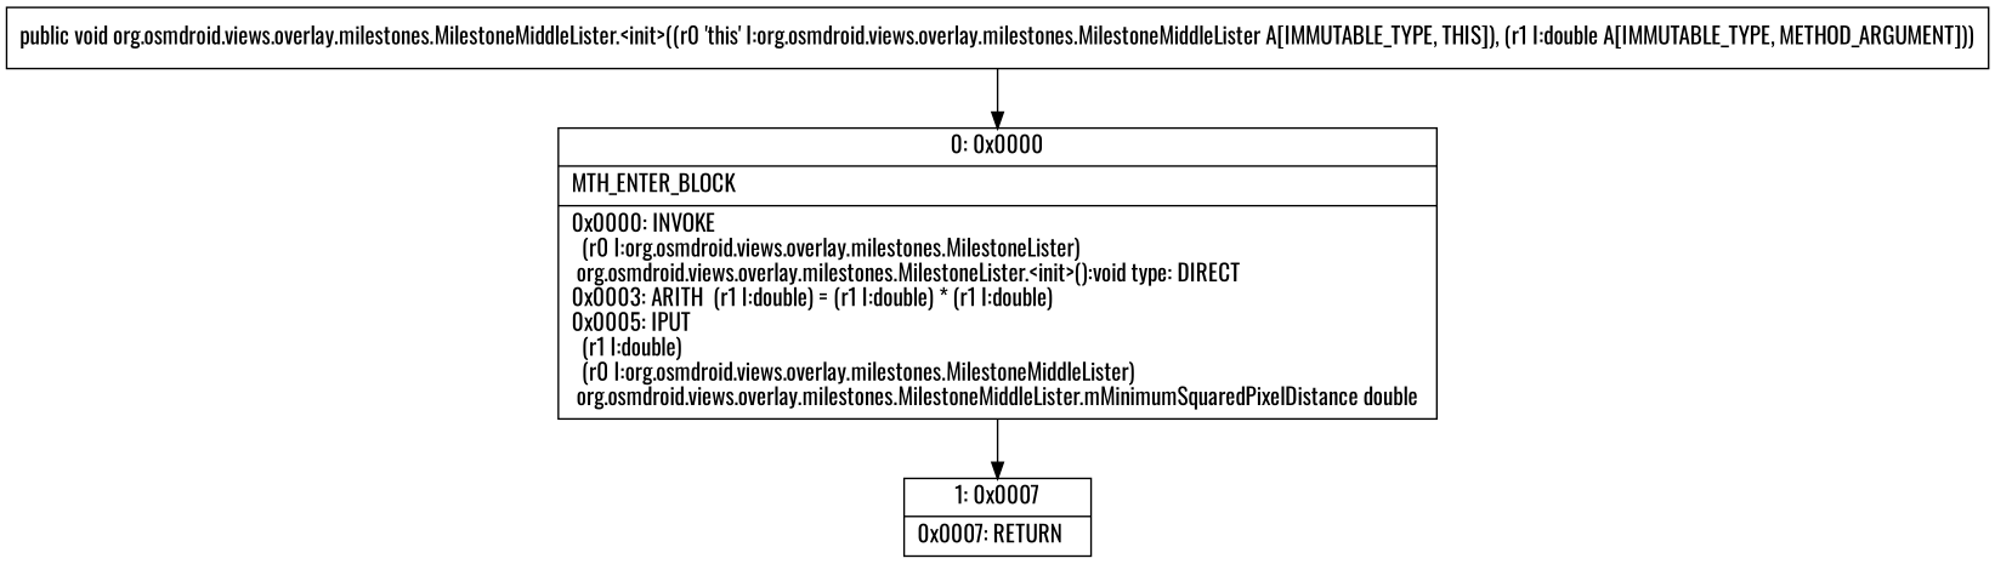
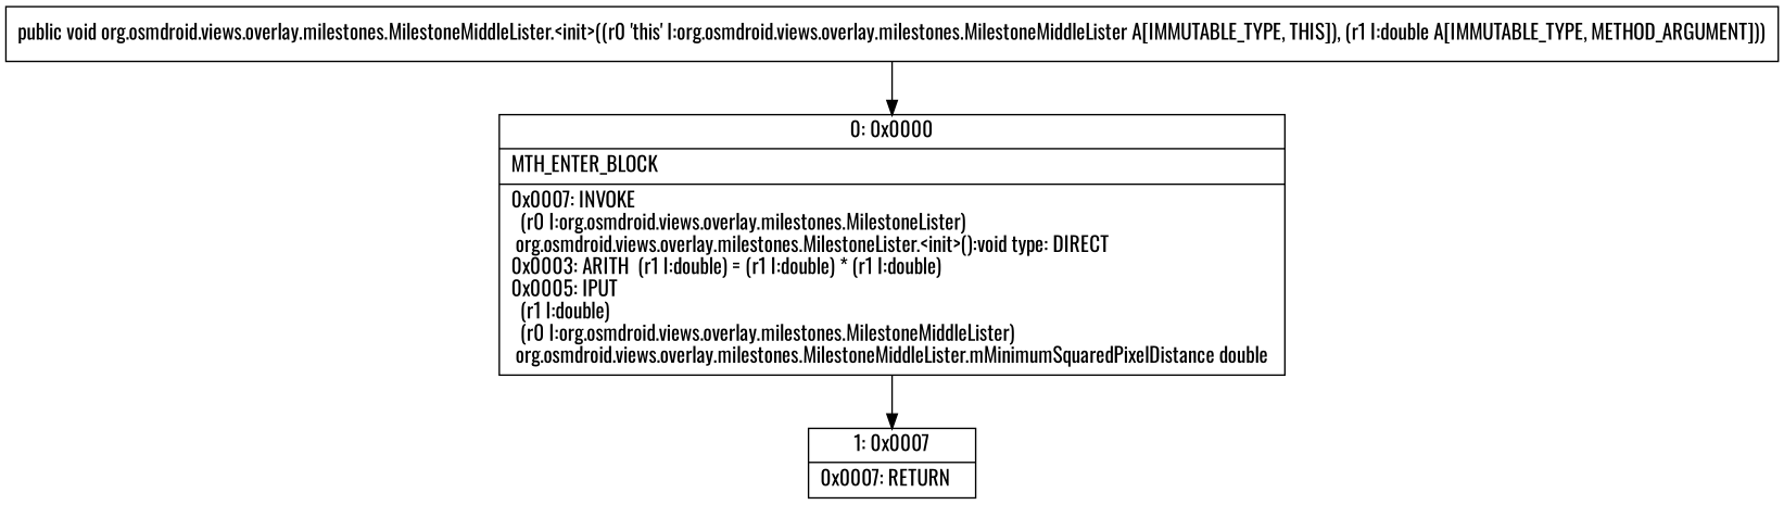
  digraph {
    fontname=Oswald
    node [shape=record fontname=Oswald]
    edge [fontname=Oswald]
-   n1 [label="{0\:\ 0x0000|MTH_ENTER_BLOCK\l|0x0000: INVOKE  \l  (r0 I:org.osmdroid.views.overlay.milestones.MilestoneLister)\l org.osmdroid.views.overlay.milestones.MilestoneLister.\<init\>():void type: DIRECT \l0x0003: ARITH  (r1 I:double) = (r1 I:double) * (r1 I:double) \l0x0005: IPUT  \l  (r1 I:double)\l  (r0 I:org.osmdroid.views.overlay.milestones.MilestoneMiddleLister)\l org.osmdroid.views.overlay.milestones.MilestoneMiddleLister.mMinimumSquaredPixelDistance double \l}"]
+   n1 [label="{0\:\ 0x0000|MTH_ENTER_BLOCK\l|0x0007: INVOKE  \l  (r0 I:org.osmdroid.views.overlay.milestones.MilestoneLister)\l org.osmdroid.views.overlay.milestones.MilestoneLister.\<init\>():void type: DIRECT \l0x0003: ARITH  (r1 I:double) = (r1 I:double) * (r1 I:double) \l0x0005: IPUT  \l  (r1 I:double)\l  (r0 I:org.osmdroid.views.overlay.milestones.MilestoneMiddleLister)\l org.osmdroid.views.overlay.milestones.MilestoneMiddleLister.mMinimumSquaredPixelDistance double \l}"]
    n2 [label="{1\:\ 0x0007|0x0007: RETURN   \l}"]
    n3 [label="{public void org.osmdroid.views.overlay.milestones.MilestoneMiddleLister.\<init\>((r0 'this' I:org.osmdroid.views.overlay.milestones.MilestoneMiddleLister A[IMMUTABLE_TYPE, THIS]), (r1 I:double A[IMMUTABLE_TYPE, METHOD_ARGUMENT])) }"]
    n1 -> n2
    n3 -> n1
  }
